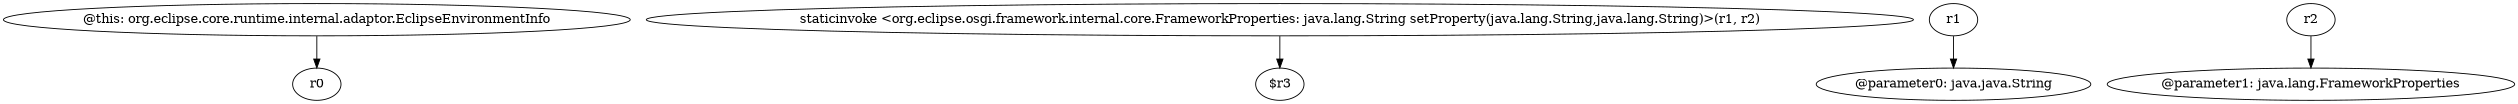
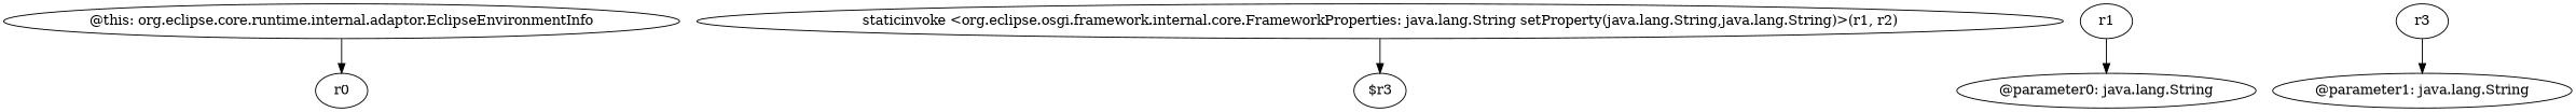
  digraph {
    n1 [label="@this: org.eclipse.core.runtime.internal.adaptor.EclipseEnvironmentInfo"]
    n2 [label=r0]
    n3 [label="staticinvoke <org.eclipse.osgi.framework.internal.core.FrameworkProperties: java.lang.String setProperty(java.lang.String,java.lang.String)>(r1, r2)"]
    n4 [label="$r3"]
-   n5 [label="@parameter0: java.java.String"]
+   n5 [label="@parameter0: java.lang.String"]
    n6 [label=r1]
-   n7 [label="@parameter1: java.lang.FrameworkProperties"]
-   n8 [label=r2]
+   n7 [label="@parameter1: java.lang.String"]
+   n8 [label=r3]
    n1 -> n2
    n3 -> n4
    n6 -> n5
    n8 -> n7
  }
